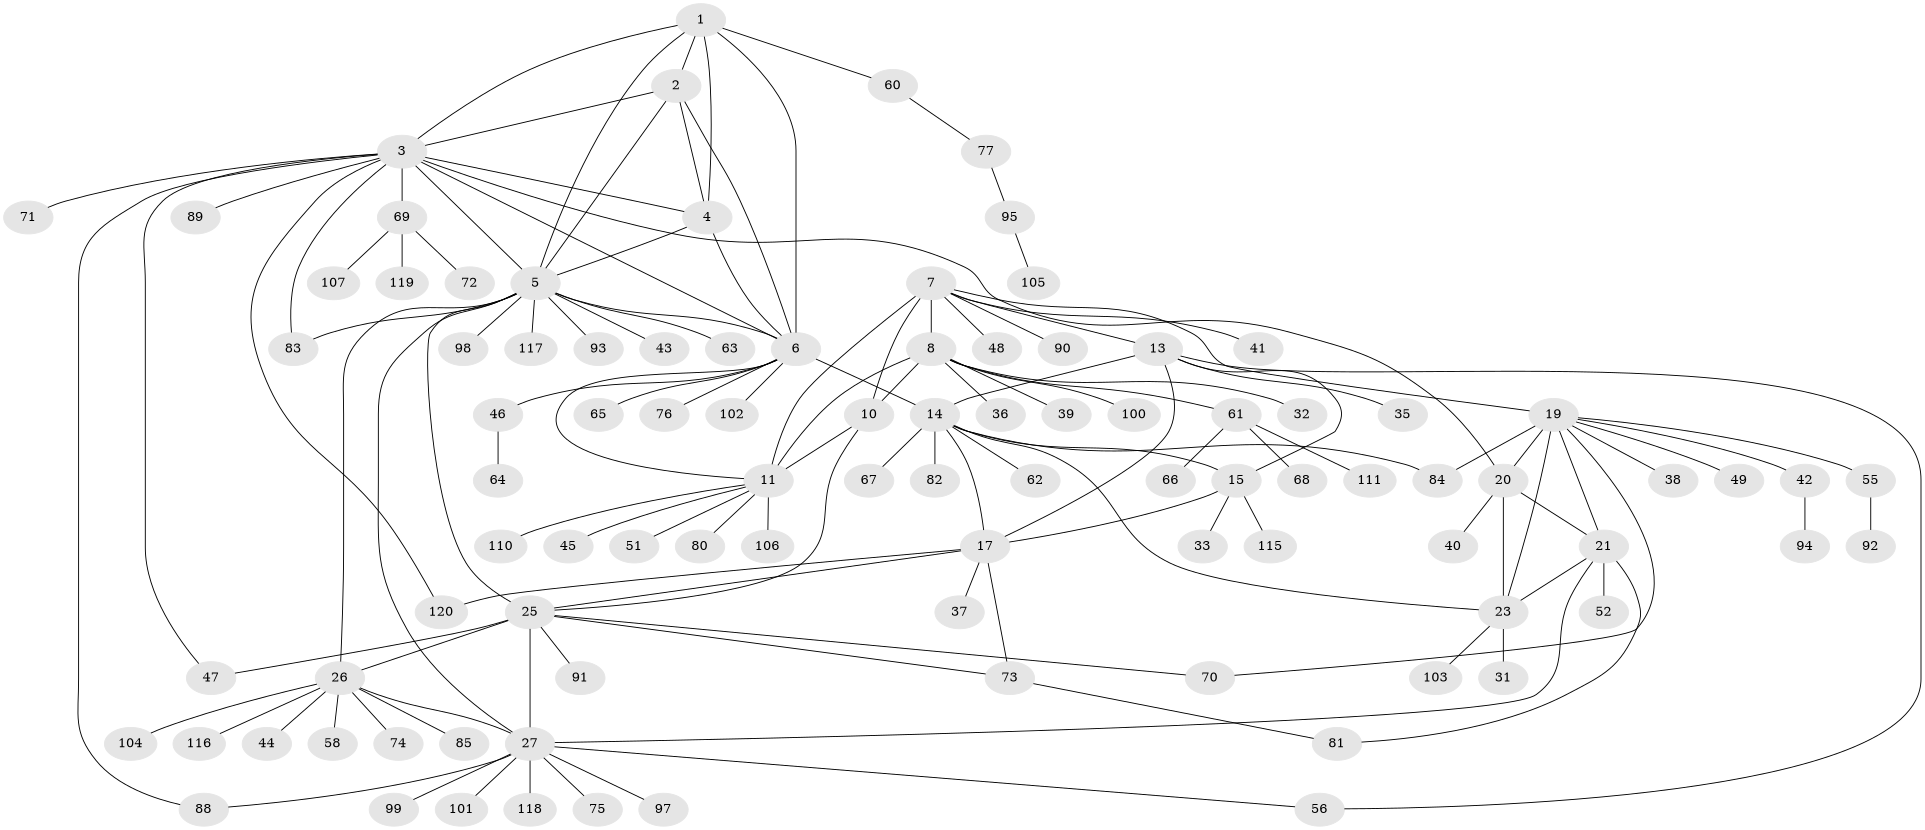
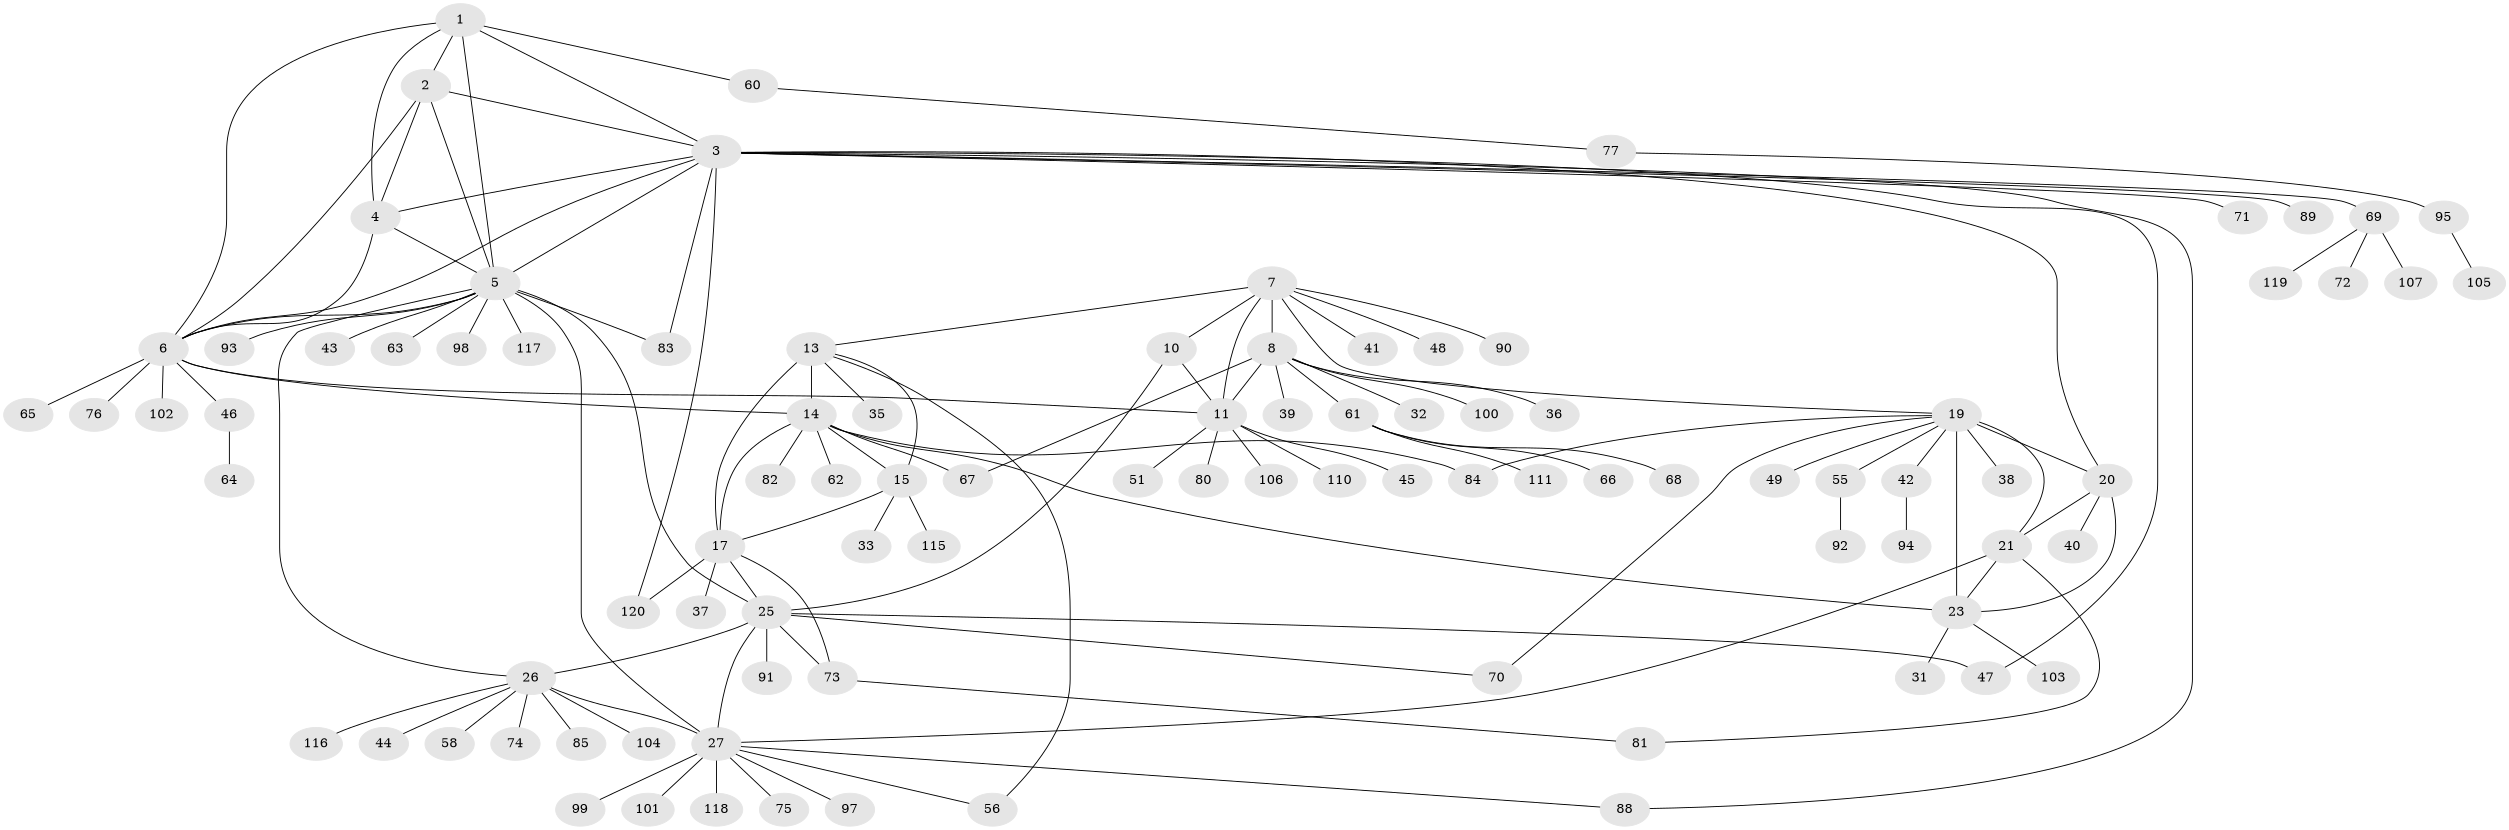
  graph {
    node [color=gray90 style=filled]
    1 [super="+109"]
    2 [super="+59"]
    3 [super="+87"]
    4
    5 [super="+28"]
    6 [super="+114"]
    60
    20 [super="+57"]
    47
    69 [super="+79"]
    71
    83
    88
    89
    120
    93
    25 [super="+112"]
    26 [super="+29"]
    27 [super="+30"]
    43
    63
    98
    117
    11 [super="+12"]
    14 [super="+18"]
    46
    65
    76
    102
    77
    23 [super="+24"]
    21 [super="+53"]
    40 [super="+96"]
    72
    107
    119
    73
    70
    91
    44
    58
    74
    85
    104
    116
    56
    75
    97
    99
    101 [super="+113"]
    118
    45
    51
    80
    106
    110
    15 [super="+50"]
    17 [super="+34"]
    62
    67
    82
    84
    64
    7 [super="+108"]
    8 [super="+9"]
    10 [super="+54"]
    13 [super="+16"]
    19 [super="+22"]
    41
    48
    90
    32 [super="+78"]
    36
    39
    61 [super="+86"]
    100
    35
    38
    42
    49
    55
    66
    68
    111
    33
    115
    37
    31
    103
    81
-   52
    94
    92
    95
    105
    1 -- 2
    1 -- 3
    1 -- 4
    1 -- 5
    1 -- 6
    1 -- 60
    2 -- 3
    2 -- 4
    2 -- 5
    2 -- 6
    3 -- 4
    3 -- 5
    3 -- 6
    3 -- 20
    3 -- 47
    3 -- 69
    3 -- 71
    3 -- 83
    3 -- 88
    3 -- 89
    3 -- 120
    4 -- 5
    4 -- 6
    5 -- 6
    5 -- 83
    5 -- 93
    5 -- 25
    5 -- 26 [weight=2]
    5 -- 27 [weight=2]
    5 -- 43
    5 -- 63
    5 -- 98
    5 -- 117
    6 -- 11
    6 -- 14
    6 -- 46
    6 -- 65
    6 -- 76
    6 -- 102
    60 -- 77
    20 -- 23 [weight=2]
    20 -- 21
    20 -- 40
    69 -- 72
    69 -- 107
    69 -- 119
    25 -- 47
    25 -- 26 [weight=2]
    25 -- 27 [weight=2]
    25 -- 73
    25 -- 70
    25 -- 91
    26 -- 27 [weight=4]
    26 -- 44
    26 -- 58
    26 -- 74
    26 -- 85
    26 -- 104
    26 -- 116
    27 -- 88
    27 -- 56
    27 -- 75
    27 -- 97
    27 -- 99
    27 -- 101
    27 -- 118
    11 -- 45
    11 -- 51
    11 -- 80
    11 -- 106
    11 -- 110
    14 -- 23
    14 -- 15 [weight=2]
    14 -- 17 [weight=2]
    14 -- 62
    14 -- 67
    14 -- 82
    14 -- 84
    46 -- 64
    77 -- 95
    23 -- 31
    23 -- 103
    21 -- 27
    21 -- 23 [weight=2]
    21 -- 81
-   21 -- 52
    73 -- 81
    15 -- 17
    15 -- 33
    15 -- 115
    17 -- 120
    17 -- 25
    17 -- 73
    17 -- 37
    7 -- 11 [weight=2]
    7 -- 8 [weight=2]
    7 -- 10
    7 -- 13
    7 -- 19
    7 -- 41
    7 -- 48
    7 -- 90
    8 -- 11 [weight=4]
-   8 -- 10 [weight=2]
+   8 -- 67 [weight=2]
    8 -- 32
    8 -- 36
    8 -- 39
    8 -- 61
    8 -- 100
    10 -- 25
    10 -- 11 [weight=2]
    13 -- 14 [weight=4]
    13 -- 56
    13 -- 15 [weight=2]
    13 -- 17 [weight=2]
    13 -- 35
    19 -- 20 [weight=2]
    19 -- 23 [weight=4]
    19 -- 21 [weight=2]
    19 -- 70
    19 -- 84
    19 -- 38
    19 -- 42
    19 -- 49
    19 -- 55
    61 -- 66
    61 -- 68
    61 -- 111
    42 -- 94
    55 -- 92
    95 -- 105
  }
